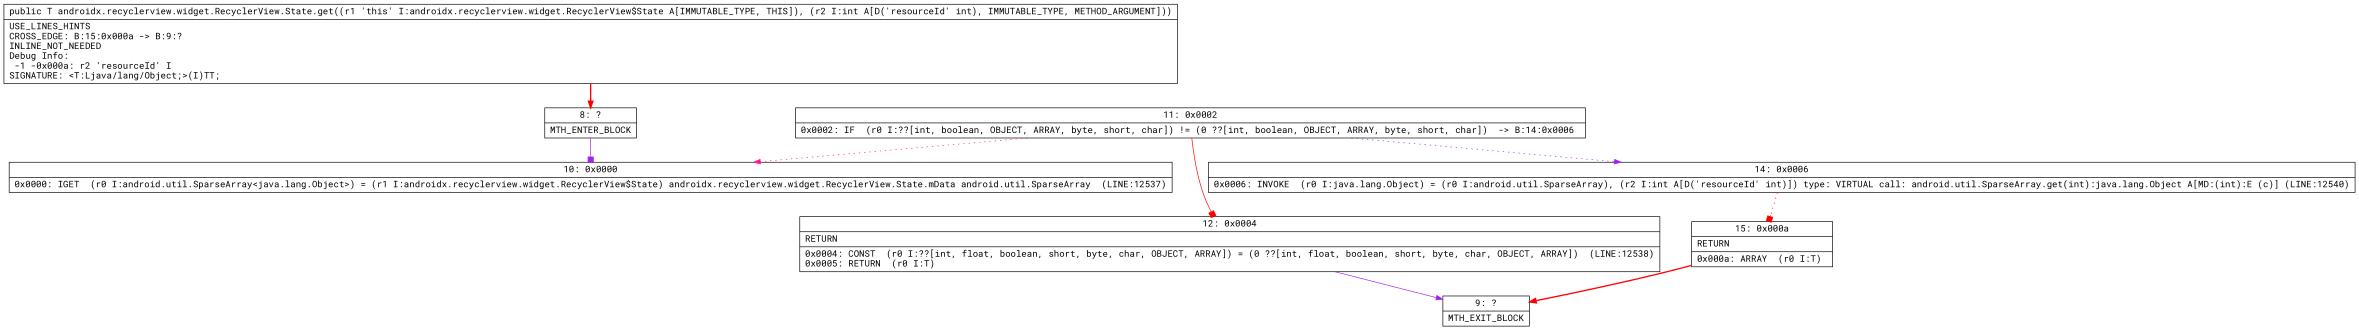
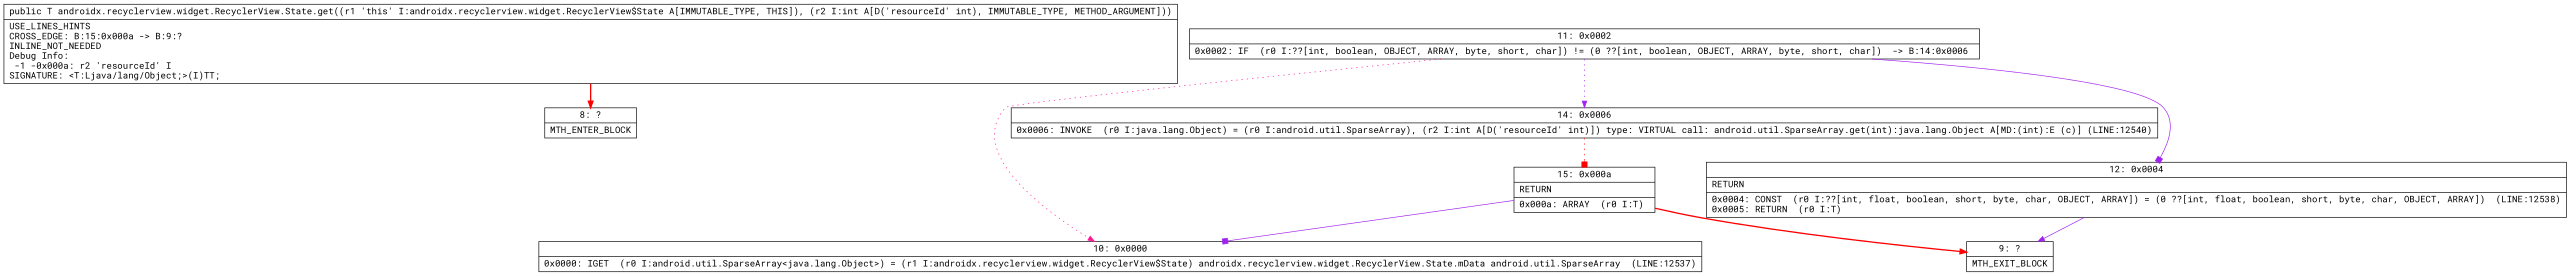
  digraph {
    fontname="Roboto Mono"
    node [fontname="Roboto Mono" shape=record]
    edge [arrowhead=normal color=purple fontname="Roboto Mono" style=solid]
    n1 [label="{8\:\ ?|MTH_ENTER_BLOCK\l}"]
    n2 [label="{10\:\ 0x0000|0x0000: IGET  (r0 I:android.util.SparseArray\<java.lang.Object\>) = (r1 I:androidx.recyclerview.widget.RecyclerView$State) androidx.recyclerview.widget.RecyclerView.State.mData android.util.SparseArray  (LINE:12537)\l}"]
    n3 [label="{11\:\ 0x0002|0x0002: IF  (r0 I:??[int, boolean, OBJECT, ARRAY, byte, short, char]) != (0 ??[int, boolean, OBJECT, ARRAY, byte, short, char])  \-\> B:14:0x0006 \l}"]
    n4 [label="{12\:\ 0x0004|RETURN\l|0x0004: CONST  (r0 I:??[int, float, boolean, short, byte, char, OBJECT, ARRAY]) = (0 ??[int, float, boolean, short, byte, char, OBJECT, ARRAY])  (LINE:12538)\l0x0005: RETURN  (r0 I:T) \l}"]
    n5 [label="{14\:\ 0x0006|0x0006: INVOKE  (r0 I:java.lang.Object) = (r0 I:android.util.SparseArray), (r2 I:int A[D('resourceId' int)]) type: VIRTUAL call: android.util.SparseArray.get(int):java.lang.Object A[MD:(int):E (c)] (LINE:12540)\l}"]
    n6 [label="{9\:\ ?|MTH_EXIT_BLOCK\l}"]
    n7 [label="{15\:\ 0x000a|RETURN\l|0x000a: ARRAY  (r0 I:T) \l}"]
    n8 [label="{public T androidx.recyclerview.widget.RecyclerView.State.get((r1 'this' I:androidx.recyclerview.widget.RecyclerView$State A[IMMUTABLE_TYPE, THIS]), (r2 I:int A[D('resourceId' int), IMMUTABLE_TYPE, METHOD_ARGUMENT]))  | USE_LINES_HINTS\lCROSS_EDGE: B:15:0x000a \-\> B:9:?\lINLINE_NOT_NEEDED\lDebug Info:\l  \-1 \-0x000a: r2 'resourceId' I\lSIGNATURE: \<T:Ljava\/lang\/Object;\>(I)TT;\l}"]
-   n1 -> n2 [arrowhead=box]
+   n7 -> n2 [arrowhead=box]
    n3 -> n2 [color=deeppink style=dotted]
-   n3 -> n4 [arrowhead=box color=red]
+   n3 -> n4 [arrowhead=box]
    n3 -> n5 [style=dotted]
    n4 -> n6
    n5 -> n7 [arrowhead=box color=red style=dotted]
    n7 -> n6 [color=red style=bold]
    n8 -> n1 [color=red style=bold]
  }
